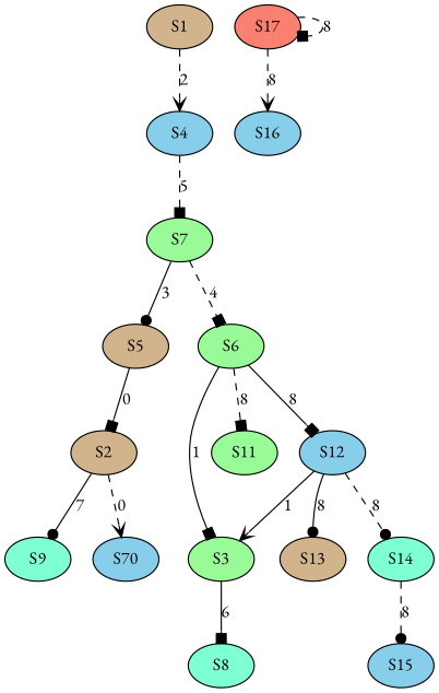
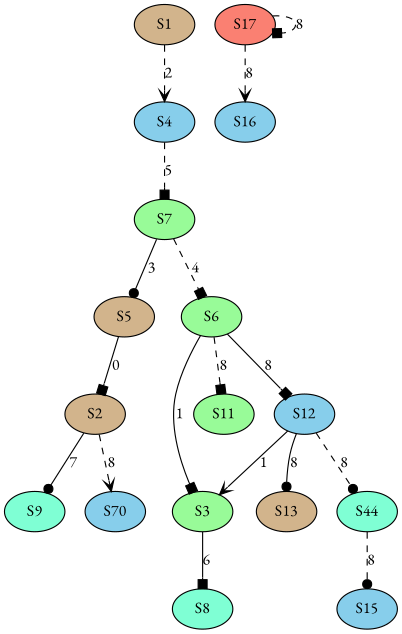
  strict digraph {
    fontname="EB Garamond"
    node [fillcolor=skyblue fontname="EB Garamond" style=filled]
    edge [arrowhead=box fontname="EB Garamond" style=dashed]
    S5 [fillcolor=tan]
    S2 [fillcolor=tan]
    S9 [fillcolor=aquamarine]
    n4 [label=S70]
    S6 [fillcolor=palegreen]
    S3 [fillcolor=palegreen]
    S11 [fillcolor=palegreen]
    S12
    S8 [fillcolor=aquamarine]
    S13 [fillcolor=tan]
-   S14 [fillcolor=aquamarine]
+   S14 [fillcolor=aquamarine label=S44]
    S1 [fillcolor=tan]
    S4
    S7 [fillcolor=palegreen]
    S15
    S17 [fillcolor=salmon]
    S16
    S5 -> S2 [label=0 style=solid]
    S2 -> S9 [arrowhead=dot label=7 style=solid]
-   S2 -> n4 [arrowhead=vee label=0]
+   S2 -> n4 [arrowhead=vee label=8]
    S6 -> S3 [label=1 style=solid]
    S6 -> S11 [label=8]
    S6 -> S12 [label=8 style=solid]
    S3 -> S8 [label=6 style=solid]
    S12 -> S3 [arrowhead=vee label=1 style=solid]
    S12 -> S13 [arrowhead=dot label=8 style=solid]
    S12 -> S14 [arrowhead=dot label=8]
    S14 -> S15 [arrowhead=dot label=8]
    S1 -> S4 [arrowhead=vee label=2]
    S4 -> S7 [label=5]
    S7 -> S5 [arrowhead=dot label=3 style=solid]
    S7 -> S6 [label=4]
    S17 -> S17 [label=8]
    S17 -> S16 [arrowhead=vee label=8]
  }
